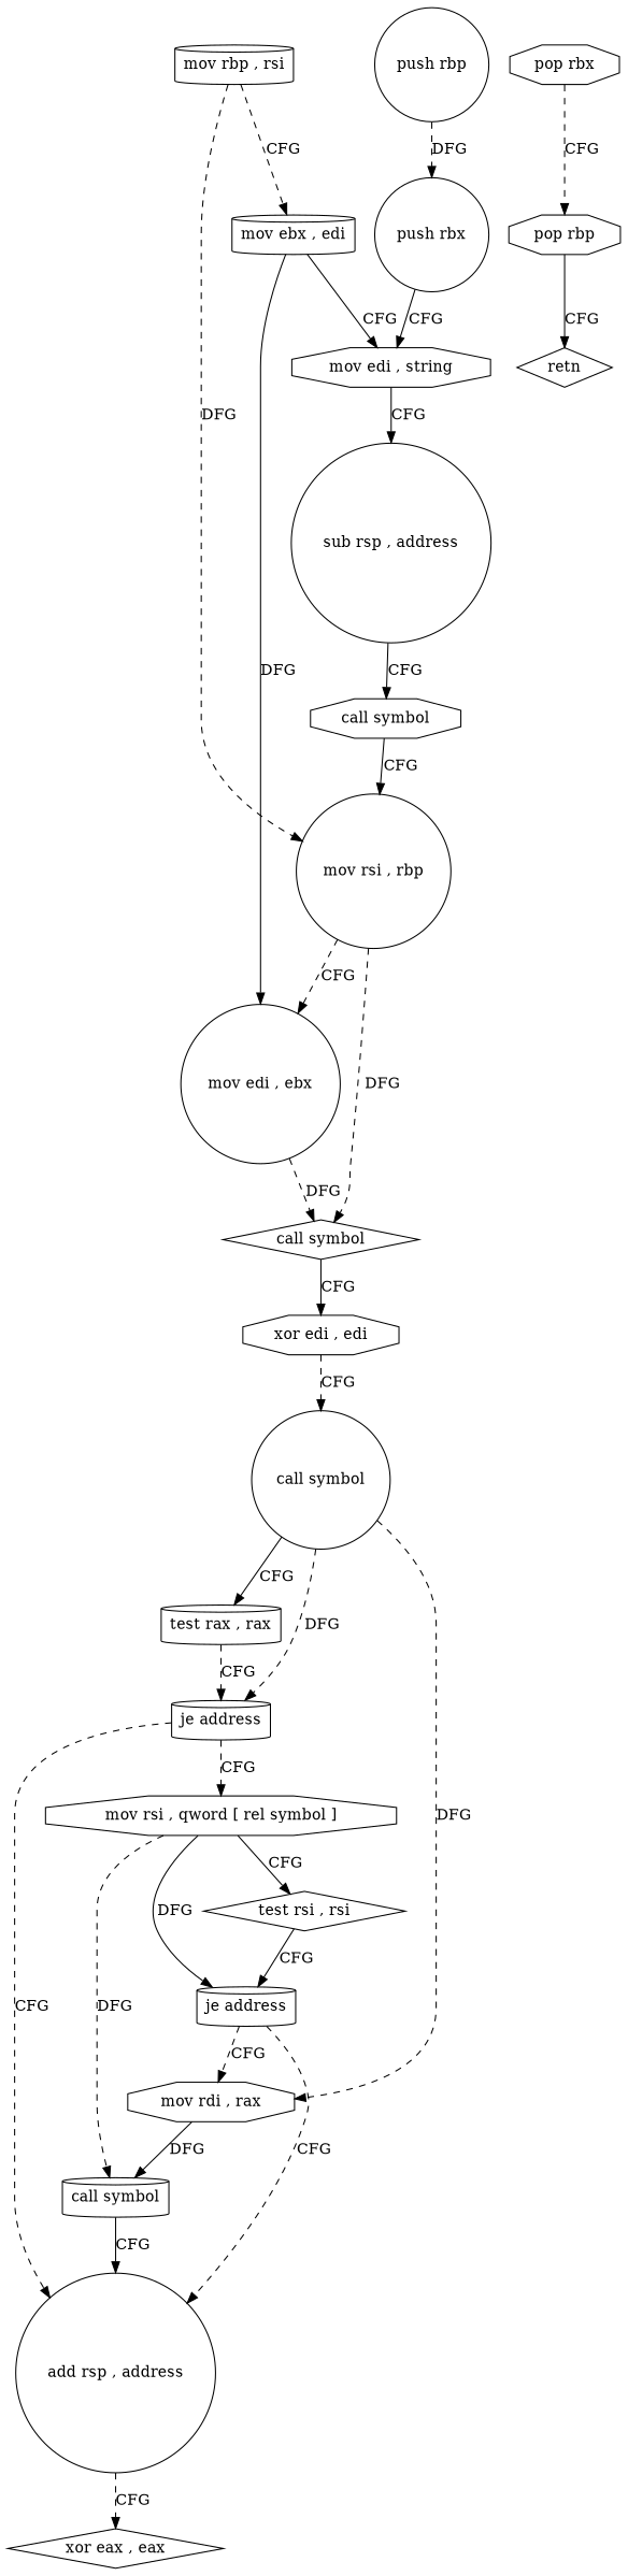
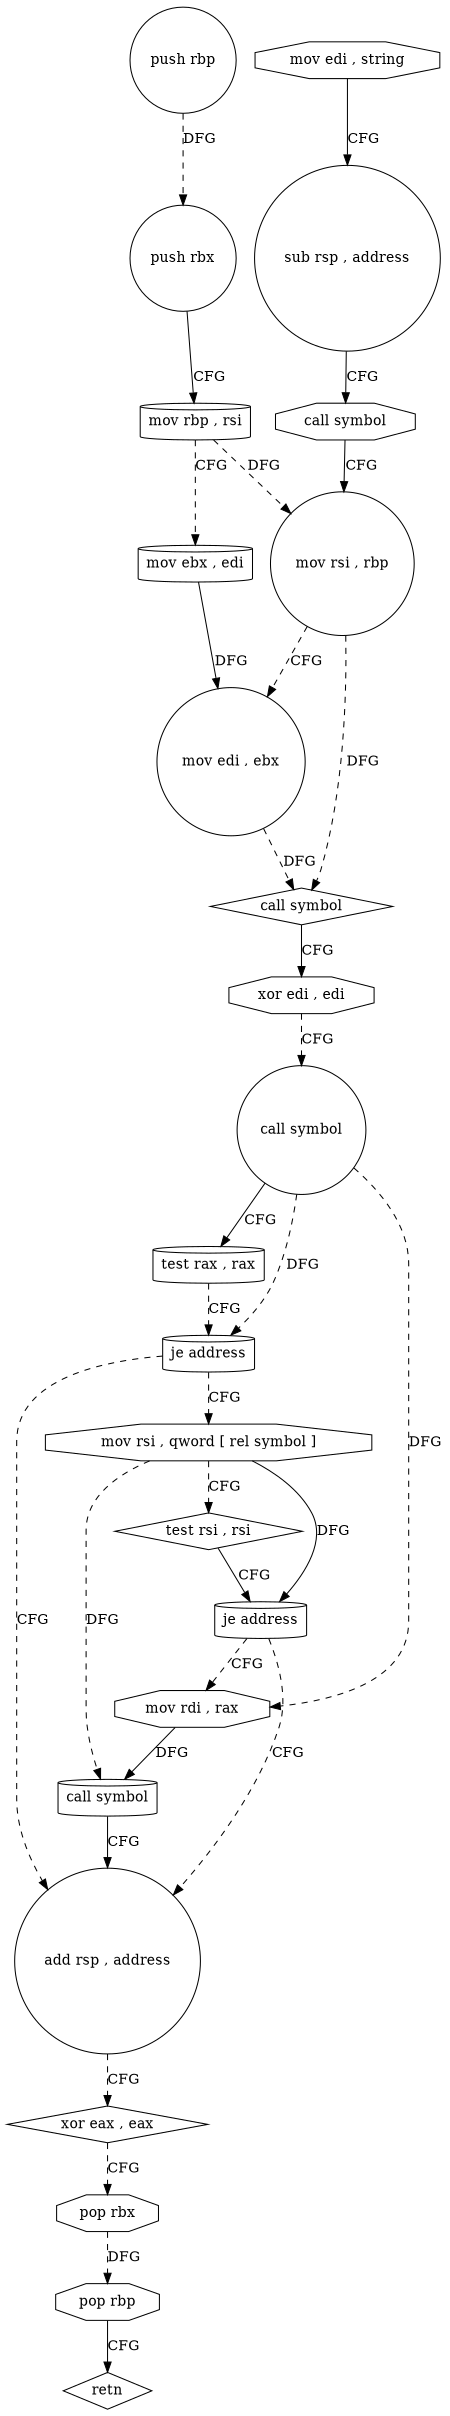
  digraph {
    node [shape=circle]
    edge [style=dashed]
    n1 [label="push rbp"]
    n2 [label="push rbx"]
    n3 [label="mov rbp , rsi" shape=cylinder]
    n4 [label="mov ebx , edi" shape=cylinder]
    n5 [label="mov rsi , rbp"]
    n6 [label="mov edi , string" shape=octagon]
    n7 [label="mov edi , ebx"]
    n8 [label="call symbol" shape=diamond]
    n9 [label="sub rsp , address"]
    n10 [label="call symbol" shape=octagon]
    n11 [label="xor edi , edi" shape=octagon]
    n12 [label="call symbol"]
    n13 [label="test rax , rax" shape=cylinder]
    n14 [label="je address" shape=cylinder]
    n15 [label="mov rdi , rax" shape=octagon]
    n16 [label="add rsp , address"]
    n17 [label="mov rsi , qword [ rel symbol ]" shape=octagon]
    n18 [label="call symbol" shape=cylinder]
    n19 [label="xor eax , eax" shape=diamond]
    n20 [label="test rsi , rsi" shape=diamond]
    n21 [label="je address" shape=cylinder]
    n22 [label="pop rbx" shape=octagon]
    n23 [label="pop rbp" shape=octagon]
    n24 [label=retn shape=diamond]
    n1 -> n2 [label=DFG]
-   n2 -> n6 [label=CFG style=solid]
+   n2 -> n3 [label=CFG style=solid]
    n3 -> n4 [label=CFG]
    n3 -> n5 [label=DFG]
-   n4 -> n6 [label=CFG style=solid]
    n4 -> n7 [label=DFG style=solid]
    n5 -> n7 [label=CFG]
    n5 -> n8 [label=DFG]
    n6 -> n9 [label=CFG style=solid]
    n7 -> n8 [label=DFG]
    n8 -> n11 [label=CFG style=solid]
    n9 -> n10 [label=CFG style=solid]
    n10 -> n5 [label=CFG style=solid]
    n11 -> n12 [label=CFG]
    n12 -> n13 [label=CFG style=solid]
    n12 -> n14 [label=DFG]
    n12 -> n15 [label=DFG]
    n13 -> n14 [label=CFG]
    n14 -> n16 [label=CFG]
    n14 -> n17 [label=CFG]
    n15 -> n18 [label=DFG style=solid]
    n16 -> n19 [label=CFG]
    n17 -> n18 [label=DFG]
-   n17 -> n20 [label=CFG style=solid]
+   n17 -> n20 [label=CFG]
    n17 -> n21 [label=DFG style=solid]
    n18 -> n16 [label=CFG style=solid]
+   n19 -> n22 [label=CFG]
    n20 -> n21 [label=CFG style=solid]
    n21 -> n15 [label=CFG]
    n21 -> n16 [label=CFG]
-   n22 -> n23 [label=CFG]
+   n22 -> n23 [label=DFG]
    n23 -> n24 [label=CFG style=solid]
  }
